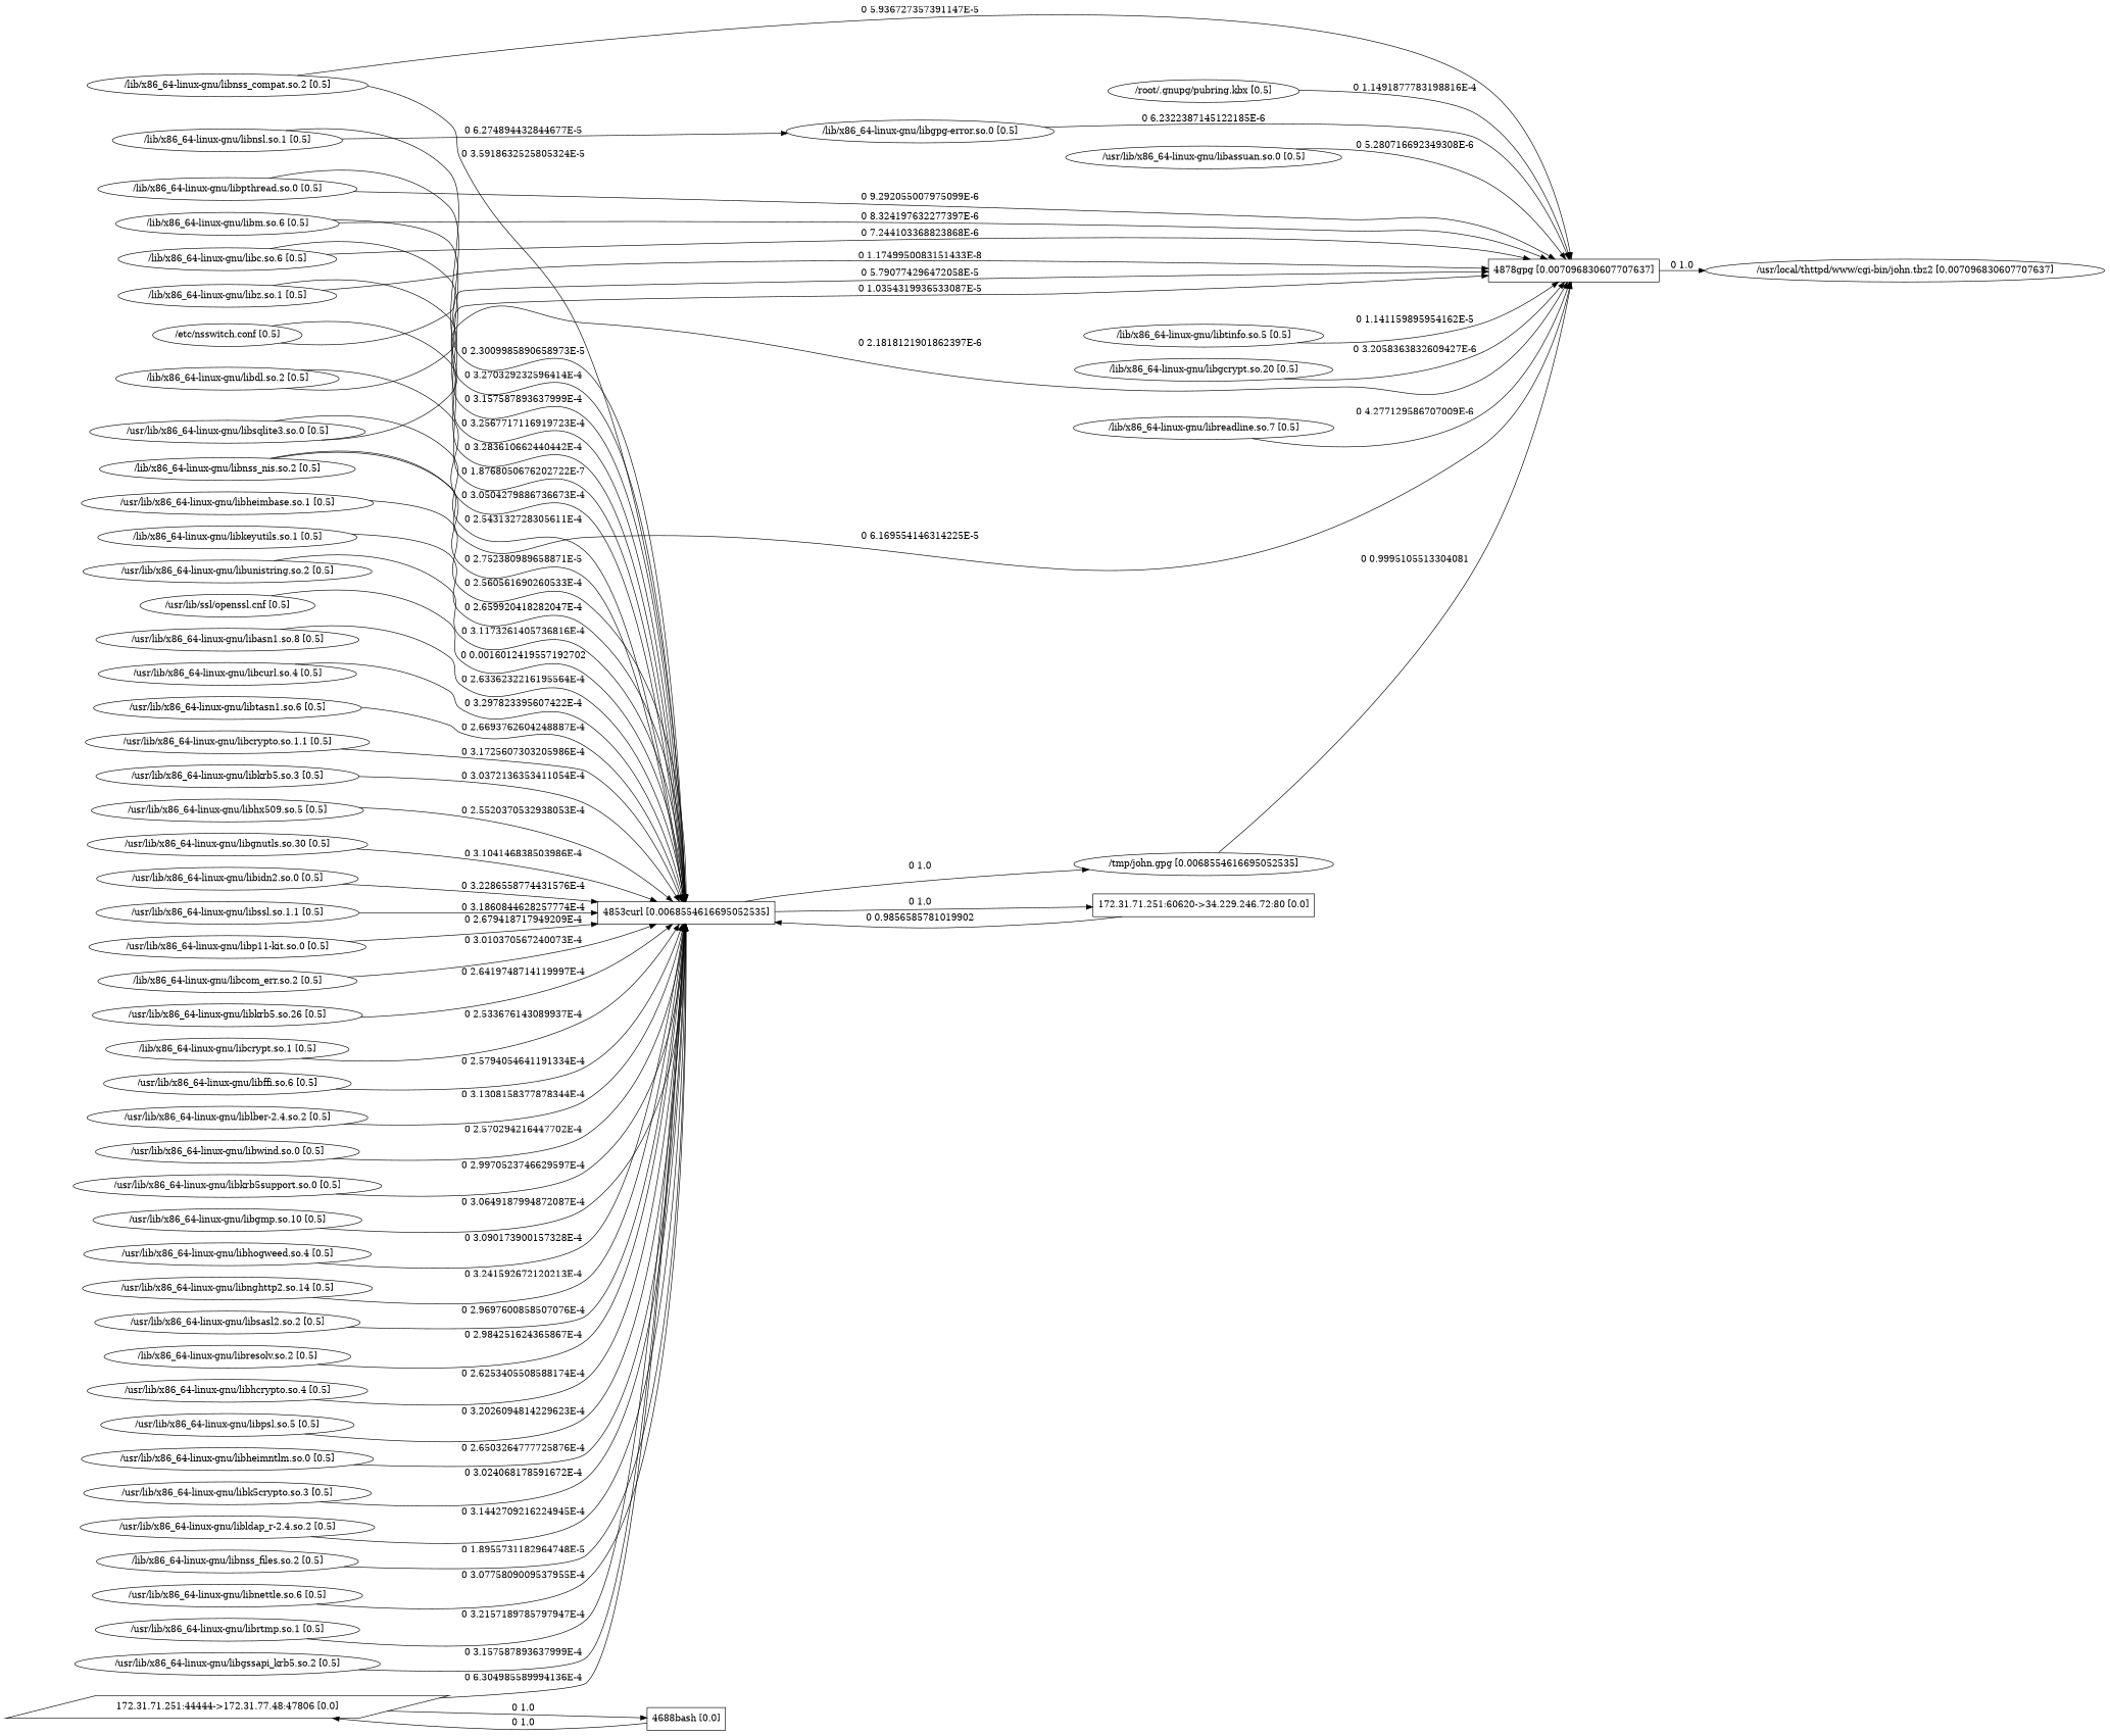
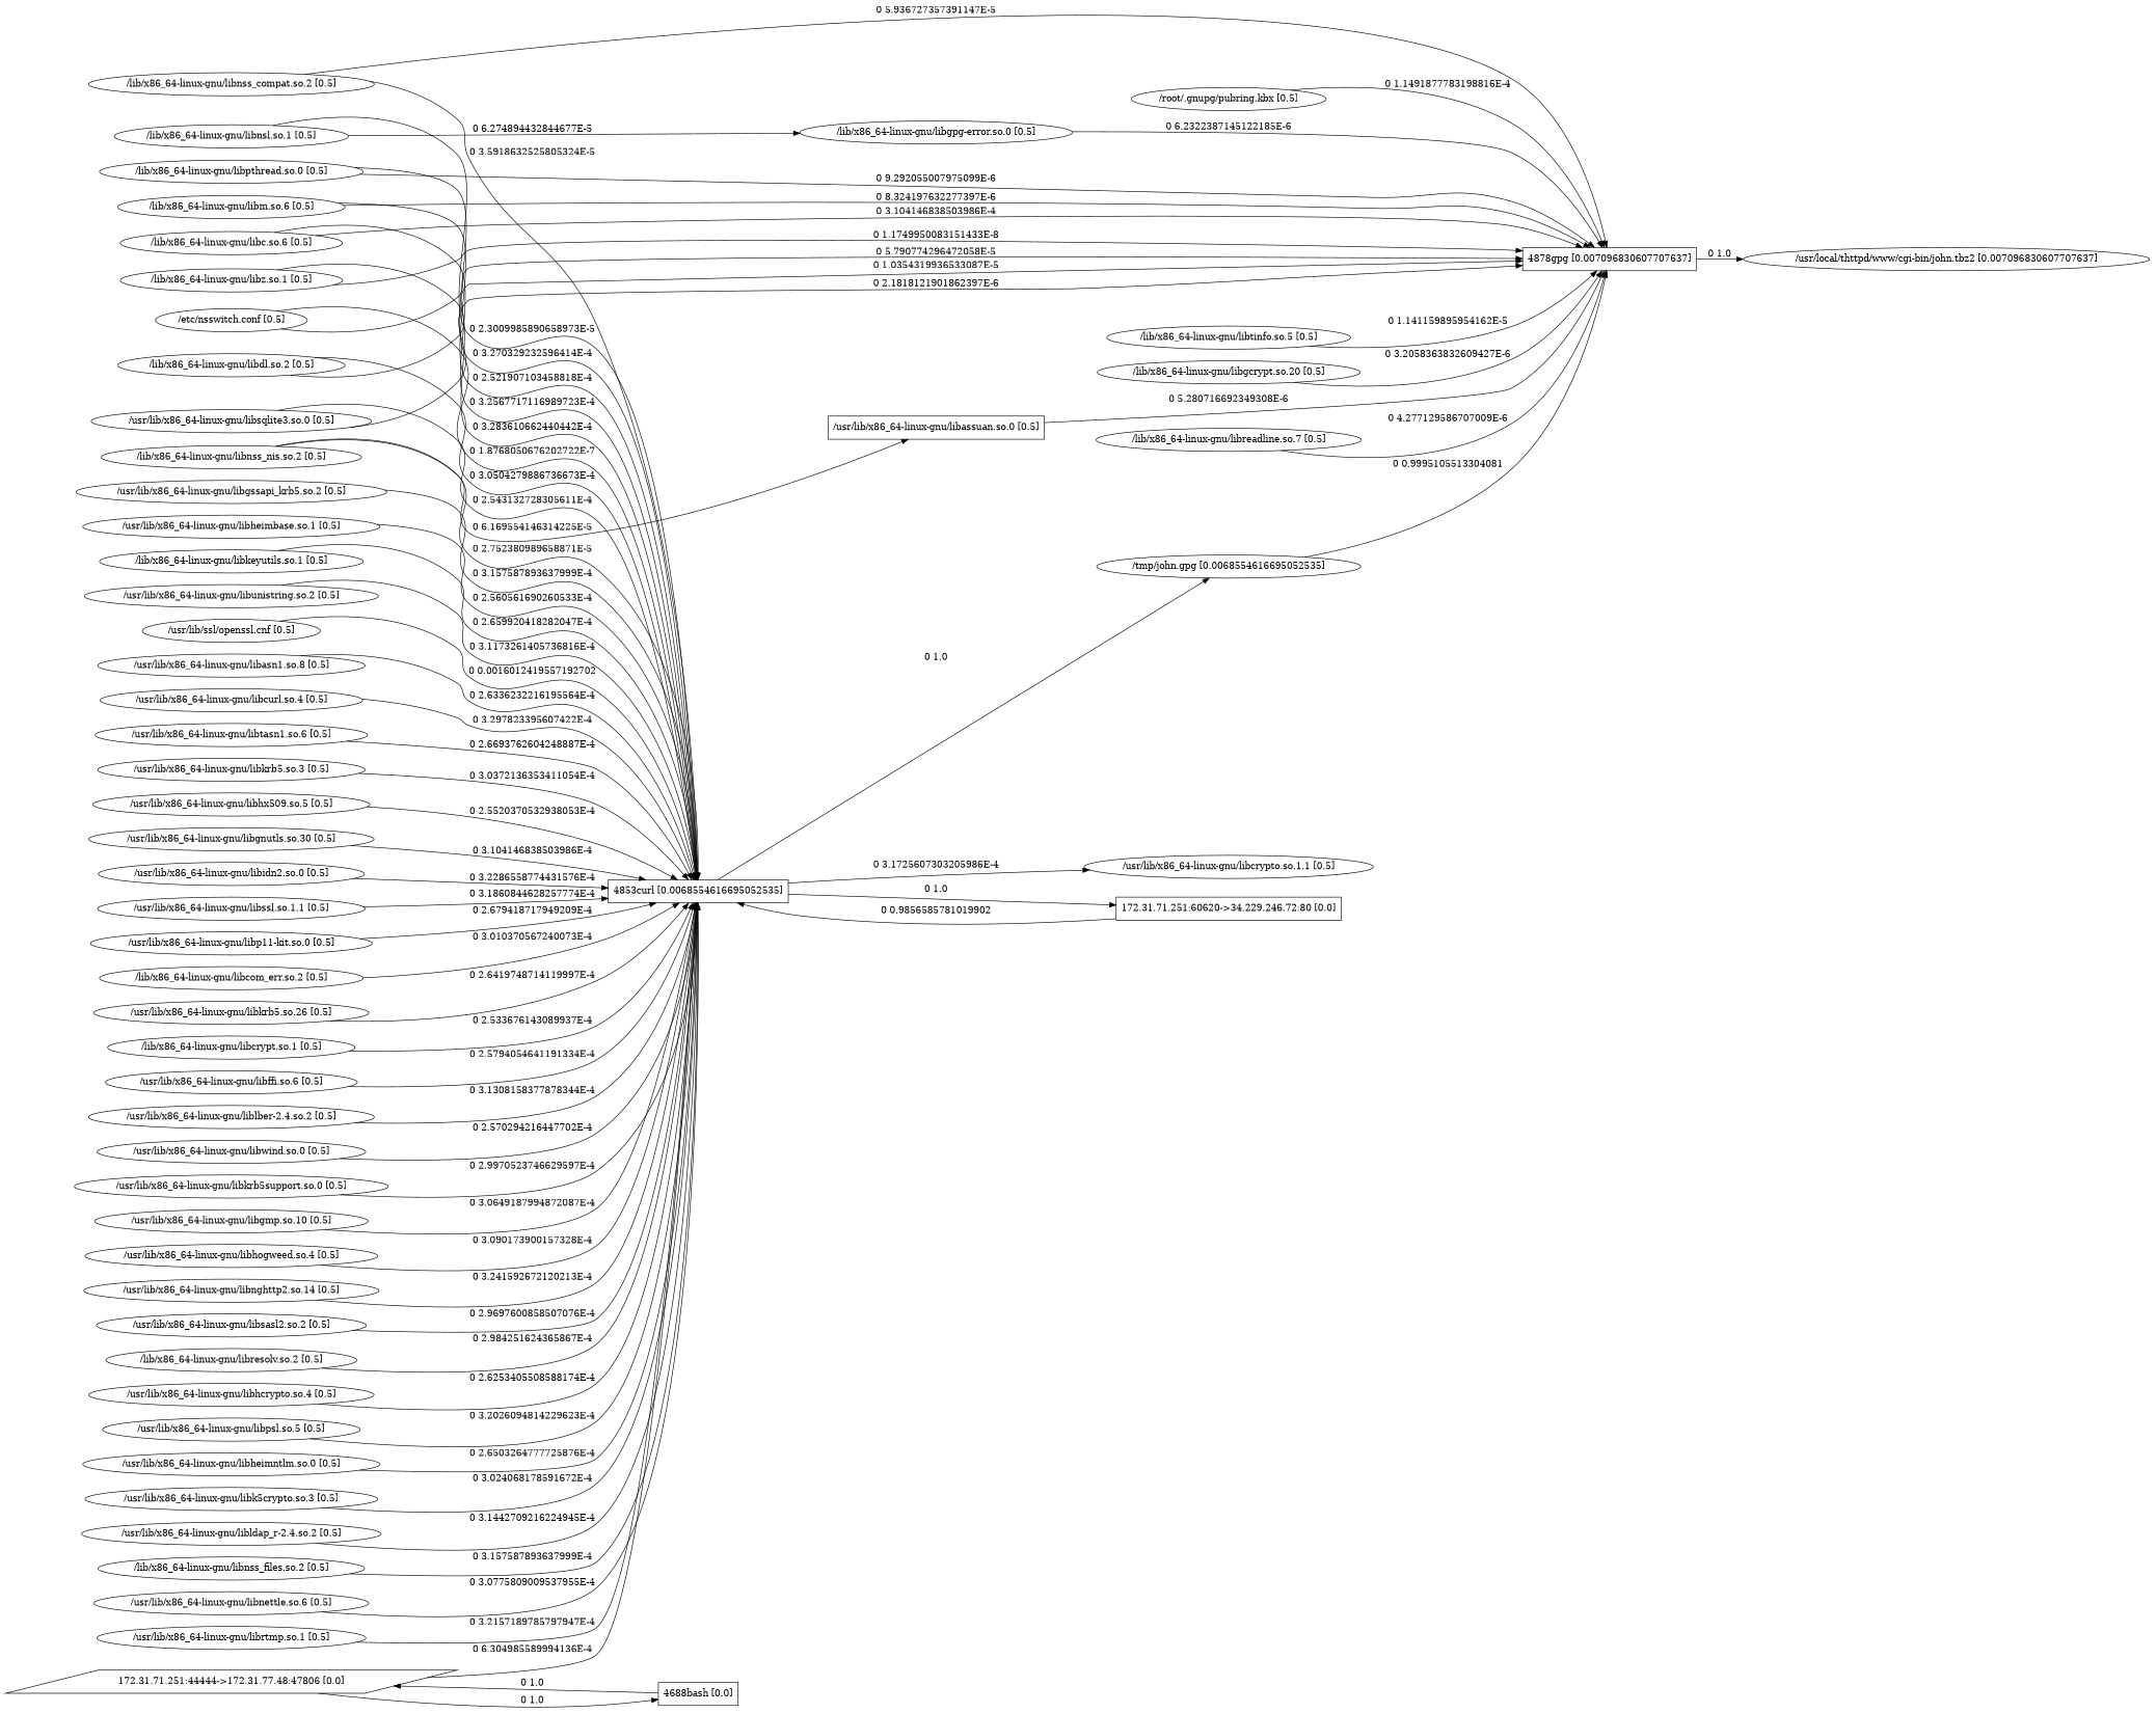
  digraph {
    rankdir=LR
    node [shape=ellipse]
    n1 [label="/usr/local/thttpd/www/cgi-bin/john.tbz2 [0.007096830607707637]"]
    n2 [label="4878gpg [0.007096830607707637]" shape=box]
    n3 [label="/tmp/john.gpg [0.0068554616695052535]"]
    n4 [label="/root/.gnupg/pubring.kbx [0.5]"]
    n5 [label="/lib/x86_64-linux-gnu/libnss_compat.so.2 [0.5]"]
    n6 [label="4853curl [0.0068554616695052535]" shape=box]
    n7 [label="172.31.71.251:60620->34.229.246.72:80 [0.0]" shape=box]
-   n8 [label="/usr/lib/x86_64-linux-gnu/libassuan.so.0 [0.5]"]
+   n8 [label="/usr/lib/x86_64-linux-gnu/libassuan.so.0 [0.5]" shape=box]
    n9 [label="/lib/x86_64-linux-gnu/libnsl.so.1 [0.5]"]
    n10 [label="/lib/x86_64-linux-gnu/libgpg-error.so.0 [0.5]"]
    n11 [label="/lib/x86_64-linux-gnu/libpthread.so.0 [0.5]"]
    n12 [label="/lib/x86_64-linux-gnu/libm.so.6 [0.5]"]
    n13 [label="/lib/x86_64-linux-gnu/libc.so.6 [0.5]"]
    n14 [label="/lib/x86_64-linux-gnu/libz.so.1 [0.5]"]
    n15 [label="/etc/nsswitch.conf [0.5]"]
    n16 [label="/lib/x86_64-linux-gnu/libtinfo.so.5 [0.5]"]
    n17 [label="/lib/x86_64-linux-gnu/libgcrypt.so.20 [0.5]"]
    n18 [label="/lib/x86_64-linux-gnu/libnss_files.so.2 [0.5]"]
    n19 [label="/lib/x86_64-linux-gnu/libdl.so.2 [0.5]"]
    n20 [label="/lib/x86_64-linux-gnu/libreadline.so.7 [0.5]"]
    n21 [label="/usr/lib/x86_64-linux-gnu/libsqlite3.so.0 [0.5]"]
    n22 [label="/lib/x86_64-linux-gnu/libnss_nis.so.2 [0.5]"]
    n23 [label="/usr/lib/x86_64-linux-gnu/libgssapi_krb5.so.2 [0.5]"]
    n24 [label="/usr/lib/x86_64-linux-gnu/libheimbase.so.1 [0.5]"]
    n25 [label="/lib/x86_64-linux-gnu/libkeyutils.so.1 [0.5]"]
    n26 [label="/usr/lib/x86_64-linux-gnu/libunistring.so.2 [0.5]"]
    n27 [label="/usr/lib/ssl/openssl.cnf [0.5]"]
    n28 [label="/usr/lib/x86_64-linux-gnu/libasn1.so.8 [0.5]"]
    n29 [label="/usr/lib/x86_64-linux-gnu/libcurl.so.4 [0.5]"]
    n30 [label="/usr/lib/x86_64-linux-gnu/libtasn1.so.6 [0.5]"]
    n31 [label="/usr/lib/x86_64-linux-gnu/libcrypto.so.1.1 [0.5]"]
    n32 [label="/usr/lib/x86_64-linux-gnu/libkrb5.so.3 [0.5]"]
    n33 [label="/usr/lib/x86_64-linux-gnu/libhx509.so.5 [0.5]"]
    n34 [label="/usr/lib/x86_64-linux-gnu/libgnutls.so.30 [0.5]"]
    n35 [label="/usr/lib/x86_64-linux-gnu/libidn2.so.0 [0.5]"]
    n36 [label="/usr/lib/x86_64-linux-gnu/libssl.so.1.1 [0.5]"]
    n37 [label="/usr/lib/x86_64-linux-gnu/libp11-kit.so.0 [0.5]"]
    n38 [label="/lib/x86_64-linux-gnu/libcom_err.so.2 [0.5]"]
    n39 [label="/usr/lib/x86_64-linux-gnu/libkrb5.so.26 [0.5]"]
    n40 [label="/lib/x86_64-linux-gnu/libcrypt.so.1 [0.5]"]
    n41 [label="/usr/lib/x86_64-linux-gnu/libffi.so.6 [0.5]"]
    n42 [label="/usr/lib/x86_64-linux-gnu/liblber-2.4.so.2 [0.5]"]
    n43 [label="/usr/lib/x86_64-linux-gnu/libwind.so.0 [0.5]"]
    n44 [label="/usr/lib/x86_64-linux-gnu/libkrb5support.so.0 [0.5]"]
    n45 [label="/usr/lib/x86_64-linux-gnu/libgmp.so.10 [0.5]"]
    n46 [label="/usr/lib/x86_64-linux-gnu/libhogweed.so.4 [0.5]"]
    n47 [label="/usr/lib/x86_64-linux-gnu/libnghttp2.so.14 [0.5]"]
    n48 [label="/usr/lib/x86_64-linux-gnu/libsasl2.so.2 [0.5]"]
    n49 [label="/lib/x86_64-linux-gnu/libresolv.so.2 [0.5]"]
    n50 [label="/usr/lib/x86_64-linux-gnu/libhcrypto.so.4 [0.5]"]
    n51 [label="/usr/lib/x86_64-linux-gnu/libpsl.so.5 [0.5]"]
    n52 [label="/usr/lib/x86_64-linux-gnu/libheimntlm.so.0 [0.5]"]
    n53 [label="/usr/lib/x86_64-linux-gnu/libk5crypto.so.3 [0.5]"]
    n54 [label="/usr/lib/x86_64-linux-gnu/libldap_r-2.4.so.2 [0.5]"]
    n55 [label="/usr/lib/x86_64-linux-gnu/libnettle.so.6 [0.5]"]
    n56 [label="/usr/lib/x86_64-linux-gnu/librtmp.so.1 [0.5]"]
    n57 [label="172.31.71.251:44444->172.31.77.48:47806 [0.0]" shape=parallelogram]
    n58 [label="4688bash [0.0]" shape=box]
    n2 -> n1 [label="0 1.0"]
    n3 -> n2 [label="0 0.9995105513304081"]
    n4 -> n2 [label="0 1.1491877783198816E-4"]
    n5 -> n2 [label="0 5.936727357391147E-5"]
    n5 -> n6 [label="0 3.5918632525805324E-5"]
    n6 -> n3 [label="0 1.0"]
    n6 -> n7 [label="0 1.0"]
    n7 -> n6 [label="0 0.9856585781019902"]
    n8 -> n2 [label="0 5.280716692349308E-6"]
    n9 -> n6 [label="0 2.3009985890658973E-5"]
    n9 -> n10 [label="0 6.274894432844677E-5"]
    n10 -> n2 [label="0 6.2322387145122185E-6"]
    n11 -> n2 [label="0 9.292055007975099E-6"]
    n11 -> n6 [label="0 3.270329232596414E-4"]
    n12 -> n2 [label="0 8.324197632277397E-6"]
-   n12 -> n6 [label="0 3.157587893637999E-4"]
-   n13 -> n2 [label="0 7.244103368823868E-6"]
-   n13 -> n6 [label="0 3.2567717116919723E-4"]
+   n12 -> n6 [label="0 2.521907103458818E-4"]
+   n13 -> n2 [label="0 3.104146838503986E-4"]
+   n13 -> n6 [label="0 3.2567717116989723E-4"]
    n14 -> n2 [label="0 1.1749950083151433E-8"]
    n14 -> n6 [label="0 3.283610662440442E-4"]
    n15 -> n2 [label="0 5.790774296472058E-5"]
    n15 -> n6 [label="0 1.8768050676202722E-7"]
    n16 -> n2 [label="0 1.141159895954162E-5"]
    n17 -> n2 [label="0 3.2058363832609427E-6"]
-   n18 -> n6 [label="0 1.8955731182964748E-5"]
+   n18 -> n6 [label="0 3.157587893637999E-4"]
    n19 -> n2 [label="0 1.0354319936533087E-5"]
    n19 -> n6 [label="0 3.0504279886736673E-4"]
    n20 -> n2 [label="0 4.277129586707009E-6"]
    n21 -> n2 [label="0 2.1818121901862397E-6"]
    n21 -> n6 [label="0 2.543132728305611E-4"]
-   n22 -> n2 [label="0 6.169554146314225E-5"]
+   n22 -> n8 [label="0 6.169554146314225E-5"]
    n22 -> n6 [label="0 2.752380989658871E-5"]
    n23 -> n6 [label="0 3.157587893637999E-4"]
    n24 -> n6 [label="0 2.560561690260533E-4"]
    n25 -> n6 [label="0 2.659920418282047E-4"]
    n26 -> n6 [label="0 3.1173261405736816E-4"]
    n27 -> n6 [label="0 0.0016012419557192702"]
    n28 -> n6 [label="0 2.6336232216195564E-4"]
    n29 -> n6 [label="0 3.297823395607422E-4"]
    n30 -> n6 [label="0 2.6693762604248887E-4"]
-   n31 -> n6 [label="0 3.1725607303205986E-4"]
+   n6 -> n31 [label="0 3.1725607303205986E-4"]
    n32 -> n6 [label="0 3.0372136353411054E-4"]
    n33 -> n6 [label="0 2.5520370532938053E-4"]
    n34 -> n6 [label="0 3.104146838503986E-4"]
    n35 -> n6 [label="0 3.2286558774431576E-4"]
    n36 -> n6 [label="0 3.1860844628257774E-4"]
    n37 -> n6 [label="0 2.679418717949209E-4"]
    n38 -> n6 [label="0 3.010370567240073E-4"]
    n39 -> n6 [label="0 2.6419748714119997E-4"]
    n40 -> n6 [label="0 2.533676143089937E-4"]
    n41 -> n6 [label="0 2.5794054641191334E-4"]
    n42 -> n6 [label="0 3.1308158377878344E-4"]
    n43 -> n6 [label="0 2.570294216447702E-4"]
    n44 -> n6 [label="0 2.9970523746629597E-4"]
    n45 -> n6 [label="0 3.0649187994872087E-4"]
    n46 -> n6 [label="0 3.090173900157328E-4"]
    n47 -> n6 [label="0 3.241592672120213E-4"]
    n48 -> n6 [label="0 2.9697600858507076E-4"]
    n49 -> n6 [label="0 2.984251624365867E-4"]
    n50 -> n6 [label="0 2.6253405508588174E-4"]
    n51 -> n6 [label="0 3.2026094814229623E-4"]
    n52 -> n6 [label="0 2.6503264777725876E-4"]
    n53 -> n6 [label="0 3.024068178591672E-4"]
    n54 -> n6 [label="0 3.1442709216224945E-4"]
    n55 -> n6 [label="0 3.0775809009537955E-4"]
    n56 -> n6 [label="0 3.2157189785797947E-4"]
    n57 -> n6 [label="0 6.304985589994136E-4"]
    n57 -> n58 [label="0 1.0"]
    n58 -> n57 [label="0 1.0"]
  }
